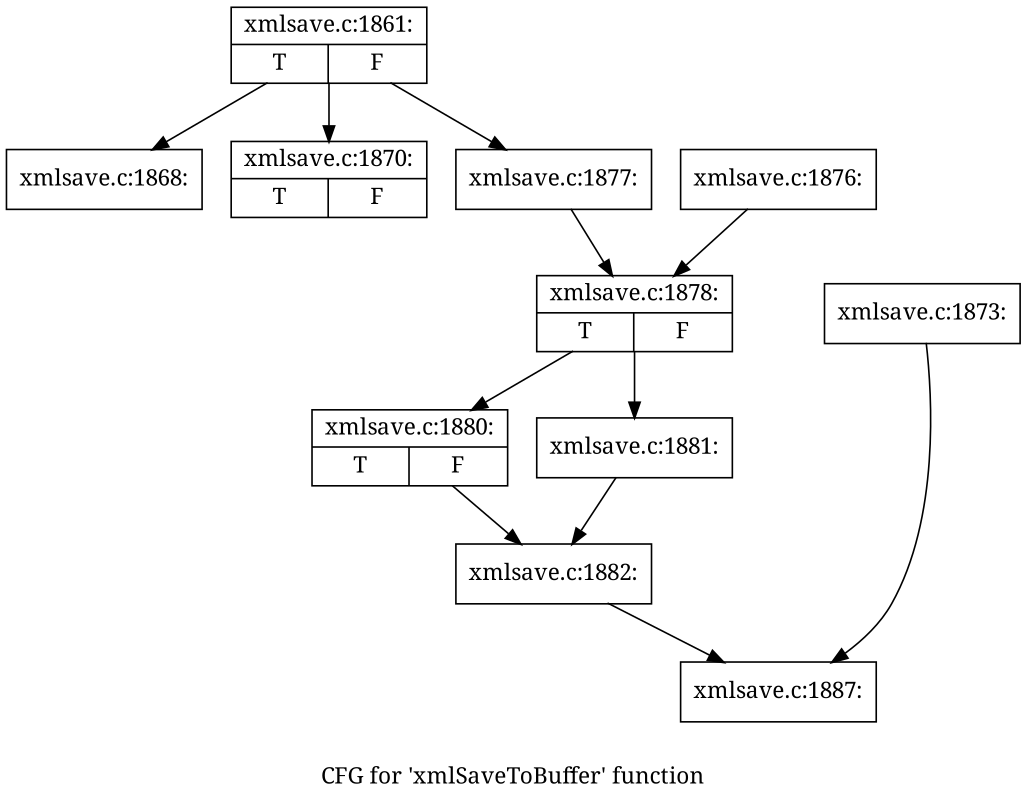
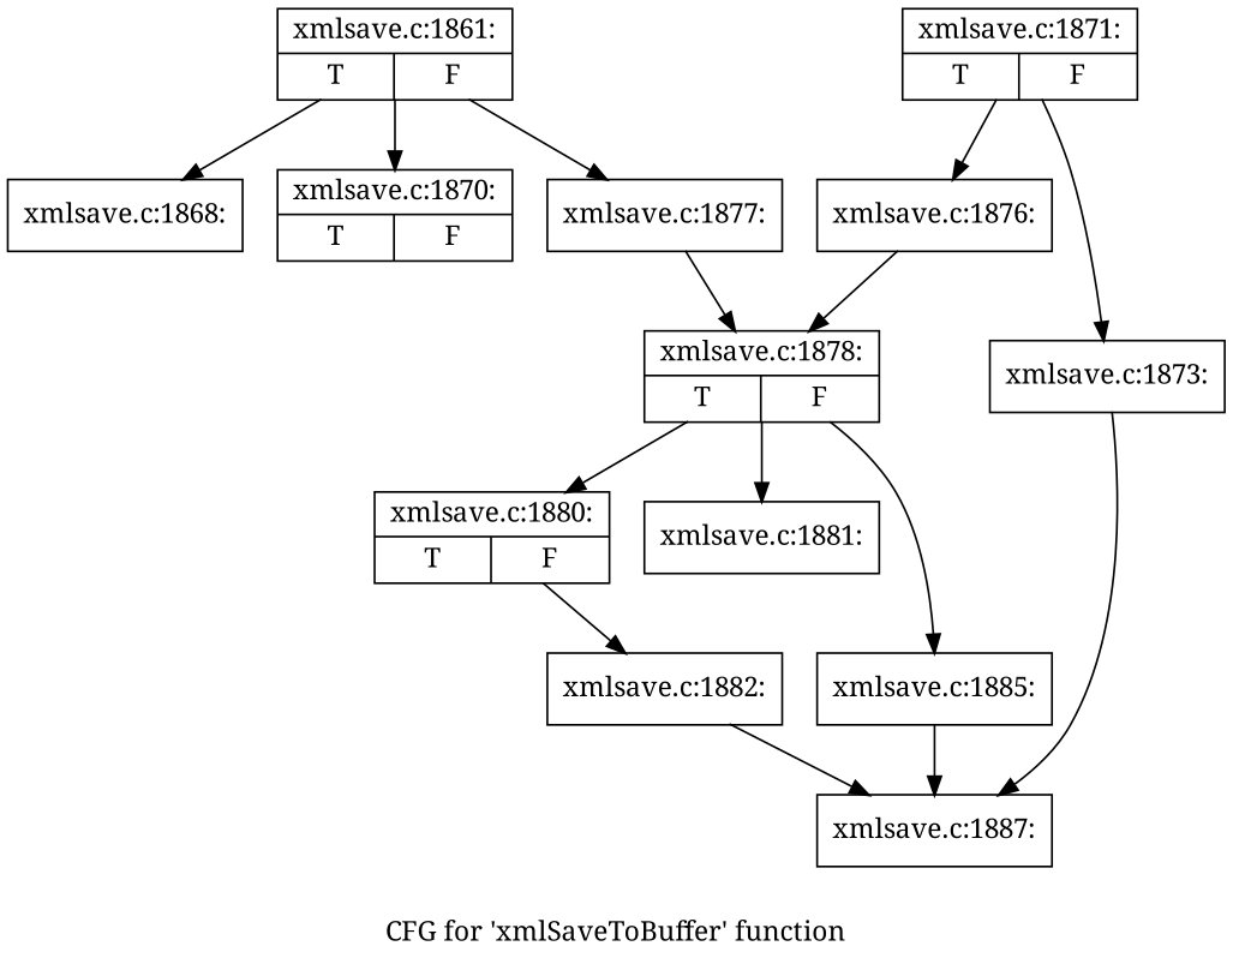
  digraph {
    fontname="Noto Serif"
    label="CFG for 'xmlSaveToBuffer' function"
    node [fontname="Noto Serif" shape=record]
    edge [fontname="Noto Serif"]
    n1 [label="{xmlsave.c:1861:|{<s0>T|<s1>F}}"]
    n2 [label="{xmlsave.c:1868:}"]
    n3 [label="{xmlsave.c:1870:|{<s0>T|<s1>F}}"]
    n4 [label="{xmlsave.c:1877:}"]
    n5 [label="{xmlsave.c:1887:}"]
+   n6 [label="{xmlsave.c:1871:|{<s0>T|<s1>F}}"]
    n7 [label="{xmlsave.c:1873:}"]
    n8 [label="{xmlsave.c:1876:}"]
    n9 [label="{xmlsave.c:1878:|{<s0>T|<s1>F}}"]
    n10 [label="{xmlsave.c:1880:|{<s0>T|<s1>F}}"]
+   n11 [label="{xmlsave.c:1885:}"]
    n12 [label="{xmlsave.c:1881:}"]
    n13 [label="{xmlsave.c:1882:}"]
    n1 -> n2
    n1 -> n3
    n1 -> n4
    n4 -> n9
+   n6 -> n7
+   n6 -> n8
    n7 -> n5
    n8 -> n9
    n9 -> n10
+   n9 -> n11
    n9 -> n12
    n10 -> n13
-   n12 -> n13
+   n11 -> n5
    n13 -> n5
  }
